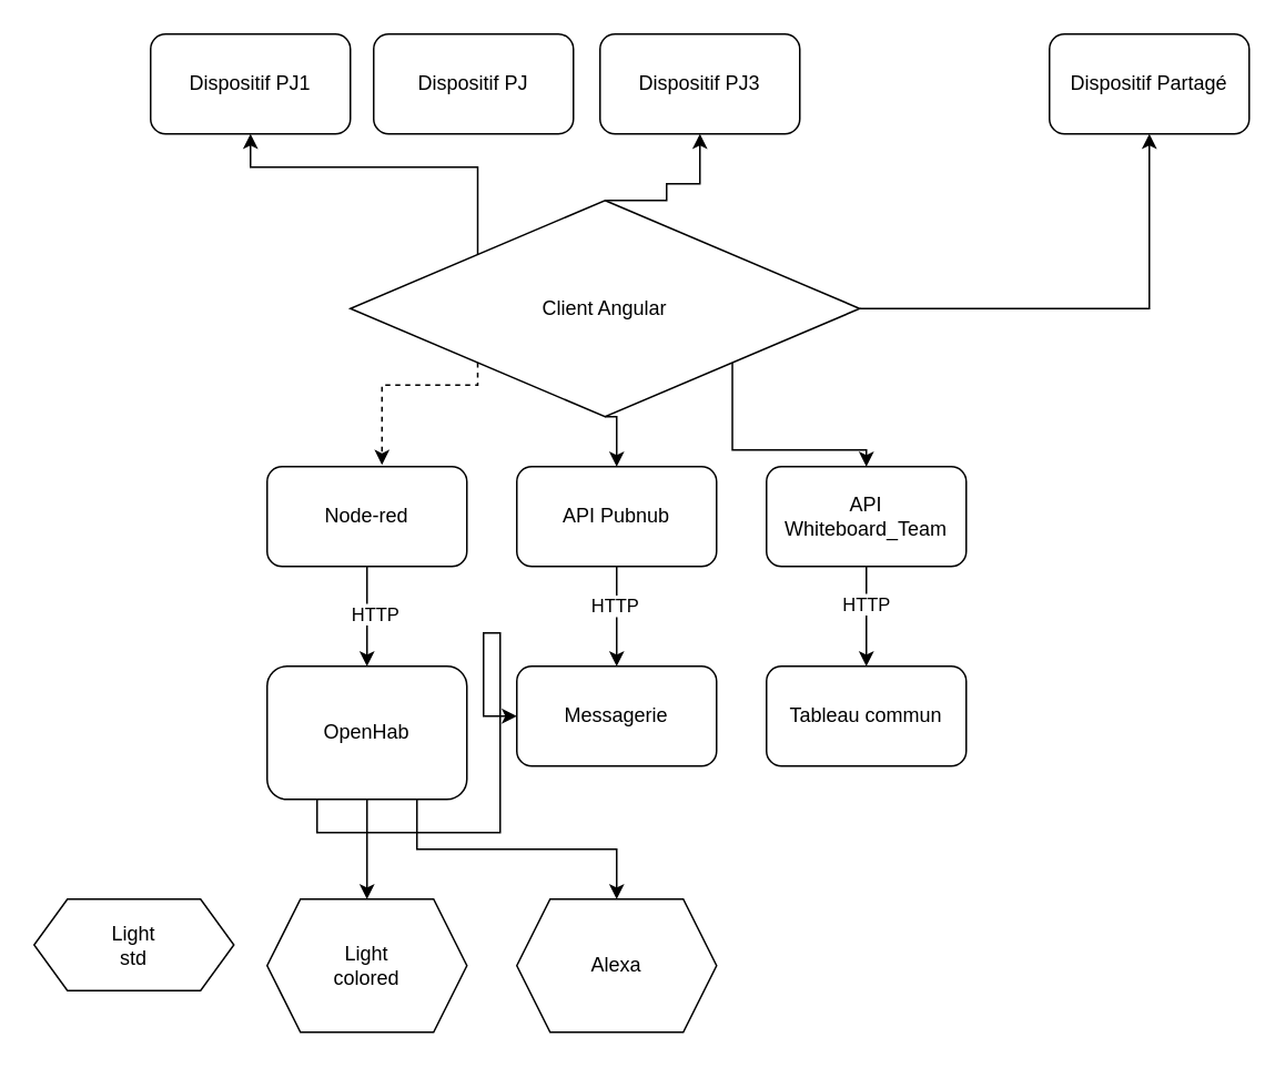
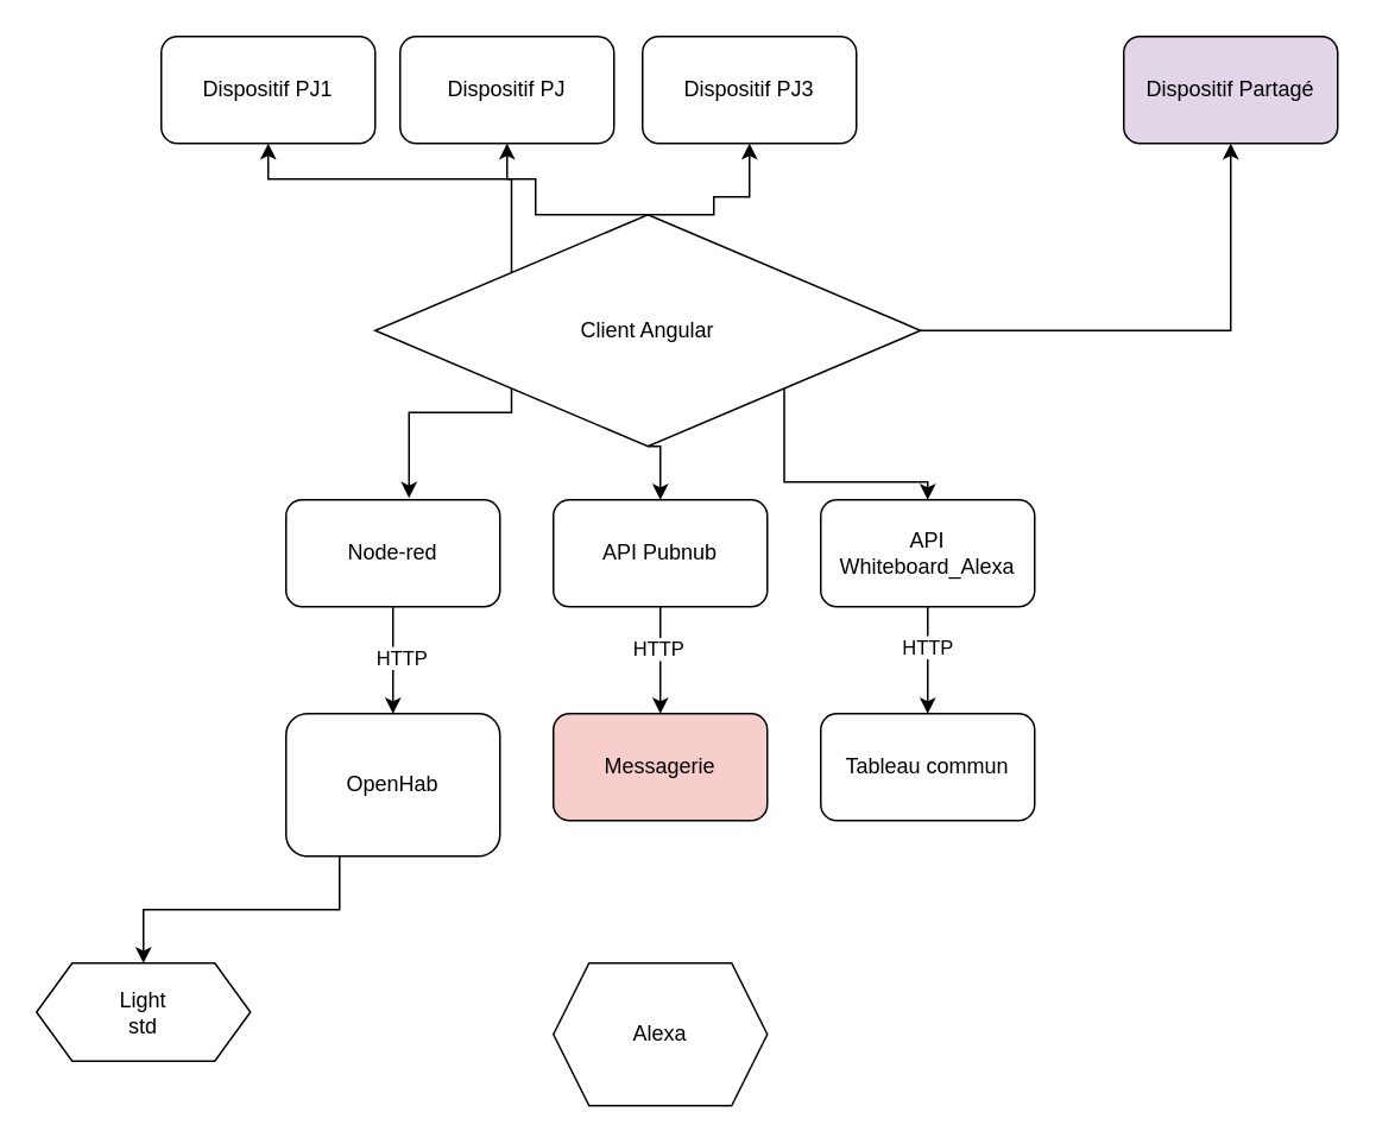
  <mxCell id="0" />
  <mxCell id="1" parent="0" />
  <mxCell id="2" style="edgeStyle=orthogonalEdgeStyle;rounded=0;orthogonalLoop=1;jettySize=auto;html=1;exitX=0.5;exitY=1;exitDx=0;exitDy=0;entryX=0.5;entryY=0;entryDx=0;entryDy=0;" edge="1" parent="1" source="4" target="21"><mxGeometry relative="1" as="geometry" /></mxCell>
  <mxCell id="3" value="HTTP" style="edgeLabel;html=1;align=center;verticalAlign=middle;resizable=0;points=[];" vertex="1" connectable="0" parent="2"><mxGeometry x="-0.233" y="-2" relative="1" as="geometry"><mxPoint as="offset" /></mxGeometry></mxCell>
  <mxCell id="4" value="API Pubnub" style="rounded=1;whiteSpace=wrap;html=1;" vertex="1" parent="1"><mxGeometry x="310" y="280" width="120" height="60" as="geometry" /></mxCell>
  <mxCell id="5" style="edgeStyle=orthogonalEdgeStyle;rounded=0;orthogonalLoop=1;jettySize=auto;html=1;exitX=0.5;exitY=1;exitDx=0;exitDy=0;" edge="1" parent="1" source="7" target="22"><mxGeometry relative="1" as="geometry" /></mxCell>
  <mxCell id="6" value="HTTP" style="edgeLabel;html=1;align=center;verticalAlign=middle;resizable=0;points=[];" vertex="1" connectable="0" parent="5"><mxGeometry x="-0.267" y="-1" relative="1" as="geometry"><mxPoint as="offset" /></mxGeometry></mxCell>
- <mxCell id="7" value="API Whiteboard_Team" style="rounded=1;whiteSpace=wrap;html=1;" vertex="1" parent="1"><mxGeometry x="460" y="280" width="120" height="60" as="geometry" /></mxCell>
+ <mxCell id="7" value="API Whiteboard_Alexa" style="rounded=1;whiteSpace=wrap;html=1;" vertex="1" parent="1"><mxGeometry x="460" y="280" width="120" height="60" as="geometry" /></mxCell>
  <mxCell id="8" style="edgeStyle=orthogonalEdgeStyle;rounded=0;orthogonalLoop=1;jettySize=auto;html=1;exitX=0.5;exitY=1;exitDx=0;exitDy=0;entryX=0.5;entryY=0;entryDx=0;entryDy=0;" edge="1" parent="1" source="10" target="14"><mxGeometry relative="1" as="geometry" /></mxCell>
  <mxCell id="9" value="HTTP" style="edgeLabel;html=1;align=center;verticalAlign=middle;resizable=0;points=[];" vertex="1" connectable="0" parent="8"><mxGeometry x="-0.067" y="4" relative="1" as="geometry"><mxPoint as="offset" /></mxGeometry></mxCell>
  <mxCell id="10" value="Node-red" style="rounded=1;whiteSpace=wrap;html=1;" vertex="1" parent="1"><mxGeometry x="160" y="280" width="120" height="60" as="geometry" /></mxCell>
- <mxCell id="11" style="edgeStyle=orthogonalEdgeStyle;rounded=0;orthogonalLoop=1;jettySize=auto;html=1;exitX=0.25;exitY=1;exitDx=0;exitDy=0;" edge="1" parent="1" source="14" target="21"><mxGeometry relative="1" as="geometry" /></mxCell>
- <mxCell id="12" style="edgeStyle=orthogonalEdgeStyle;rounded=0;orthogonalLoop=1;jettySize=auto;html=1;exitX=0.5;exitY=1;exitDx=0;exitDy=0;entryX=0.5;entryY=0;entryDx=0;entryDy=0;" edge="1" parent="1" source="14" target="17"><mxGeometry relative="1" as="geometry" /></mxCell>
- <mxCell id="13" style="edgeStyle=orthogonalEdgeStyle;rounded=0;orthogonalLoop=1;jettySize=auto;html=1;exitX=0.75;exitY=1;exitDx=0;exitDy=0;entryX=0.5;entryY=0;entryDx=0;entryDy=0;" edge="1" parent="1" source="14" target="18"><mxGeometry relative="1" as="geometry" /></mxCell>
+ <mxCell id="11" style="edgeStyle=orthogonalEdgeStyle;rounded=0;orthogonalLoop=1;jettySize=auto;html=1;exitX=0.25;exitY=1;exitDx=0;exitDy=0;" edge="1" parent="1" source="14" target="19"><mxGeometry relative="1" as="geometry" /></mxCell>
  <mxCell id="14" value="OpenHab" style="rounded=1;whiteSpace=wrap;html=1;" vertex="1" parent="1"><mxGeometry x="160" y="400" width="120" height="80" as="geometry" /></mxCell>
  <mxCell id="15" value="&lt;div&gt;Dispositif PJ3&lt;/div&gt;" style="rounded=1;whiteSpace=wrap;html=1;" vertex="1" parent="1"><mxGeometry x="360" y="20" width="120" height="60" as="geometry" /></mxCell>
- <mxCell id="16" value="Dispositif Partagé" style="rounded=1;whiteSpace=wrap;html=1;" vertex="1" parent="1"><mxGeometry x="630" y="20" width="120" height="60" as="geometry" /></mxCell>
- <mxCell id="17" value="&lt;div&gt;Light&lt;/div&gt;&lt;div&gt;colored&lt;/div&gt;" style="shape=hexagon;perimeter=hexagonPerimeter2;whiteSpace=wrap;html=1;fixedSize=1;" vertex="1" parent="1"><mxGeometry x="160" y="540" width="120" height="80" as="geometry" /></mxCell>
+ <mxCell id="16" value="Dispositif Partagé" style="rounded=1;whiteSpace=wrap;html=1;fillColor=#e1d5e7;" vertex="1" parent="1"><mxGeometry x="630" y="20" width="120" height="60" as="geometry" /></mxCell>
  <mxCell id="18" value="Alexa" style="shape=hexagon;perimeter=hexagonPerimeter2;whiteSpace=wrap;html=1;fixedSize=1;" vertex="1" parent="1"><mxGeometry x="310" y="540" width="120" height="80" as="geometry" /></mxCell>
  <mxCell id="19" value="&lt;div&gt;Light&lt;/div&gt;&lt;div&gt;std&lt;br&gt;&lt;/div&gt;" style="shape=hexagon;perimeter=hexagonPerimeter2;whiteSpace=wrap;html=1;fixedSize=1;" vertex="1" parent="1"><mxGeometry x="20" y="540" width="120" height="55" as="geometry" /></mxCell>
  <mxCell id="20" value="Dispositif PJ" style="rounded=1;whiteSpace=wrap;html=1;" vertex="1" parent="1"><mxGeometry x="224" y="20" width="120" height="60" as="geometry" /></mxCell>
- <mxCell id="21" value="Messagerie" style="rounded=1;whiteSpace=wrap;html=1;" vertex="1" parent="1"><mxGeometry x="310" y="400" width="120" height="60" as="geometry" /></mxCell>
+ <mxCell id="21" value="Messagerie" style="rounded=1;whiteSpace=wrap;html=1;fillColor=#f8cecc;" vertex="1" parent="1"><mxGeometry x="310" y="400" width="120" height="60" as="geometry" /></mxCell>
  <mxCell id="22" value="Tableau commun" style="rounded=1;whiteSpace=wrap;html=1;" vertex="1" parent="1"><mxGeometry x="460" y="400" width="120" height="60" as="geometry" /></mxCell>
  <mxCell id="23" style="edgeStyle=orthogonalEdgeStyle;rounded=0;orthogonalLoop=1;jettySize=auto;html=1;exitX=0.5;exitY=1;exitDx=0;exitDy=0;entryX=0.5;entryY=0;entryDx=0;entryDy=0;" edge="1" parent="1" source="26" target="4"><mxGeometry relative="1" as="geometry" /></mxCell>
  <mxCell id="24" style="edgeStyle=orthogonalEdgeStyle;rounded=0;orthogonalLoop=1;jettySize=auto;html=1;exitX=1;exitY=1;exitDx=0;exitDy=0;entryX=0.5;entryY=0;entryDx=0;entryDy=0;" edge="1" parent="1" source="26" target="7"><mxGeometry relative="1" as="geometry" /></mxCell>
  <mxCell id="25" style="edgeStyle=orthogonalEdgeStyle;rounded=0;orthogonalLoop=1;jettySize=auto;html=1;exitX=0;exitY=0;exitDx=0;exitDy=0;entryX=0.5;entryY=1;entryDx=0;entryDy=0;" edge="1" parent="1" source="26" target="28"><mxGeometry relative="1" as="geometry" /></mxCell>
  <mxCell id="26" value="Client Angular" style="rhombus;whiteSpace=wrap;html=1;" vertex="1" parent="1"><mxGeometry x="210" y="120" width="306" height="130" as="geometry" /></mxCell>
  <mxCell id="27" style="edgeStyle=orthogonalEdgeStyle;rounded=0;orthogonalLoop=1;jettySize=auto;html=1;exitX=0.5;exitY=0;exitDx=0;exitDy=0;entryX=0.5;entryY=1;entryDx=0;entryDy=0;" edge="1" parent="1" source="26" target="15"><mxGeometry relative="1" as="geometry"><Array as="points"><mxPoint x="400" y="120" /><mxPoint x="400" y="110" /><mxPoint x="420" y="110" /></Array></mxGeometry></mxCell>
  <mxCell id="28" value="Dispositif PJ1" style="rounded=1;whiteSpace=wrap;html=1;" vertex="1" parent="1"><mxGeometry x="90" y="20" width="120" height="60" as="geometry" /></mxCell>
  <mxCell id="29" style="edgeStyle=orthogonalEdgeStyle;rounded=0;orthogonalLoop=1;jettySize=auto;html=1;exitX=1;exitY=0.5;exitDx=0;exitDy=0;entryX=0.5;entryY=1;entryDx=0;entryDy=0;" edge="1" parent="1" source="26" target="16"><mxGeometry relative="1" as="geometry" /></mxCell>
- <mxCell id="31" style="edgeStyle=orthogonalEdgeStyle;rounded=0;orthogonalLoop=1;jettySize=auto;html=1;exitX=0;exitY=1;exitDx=0;exitDy=0;entryX=0.575;entryY=-0.017;entryDx=0;entryDy=0;entryPerimeter=0;dashed=1;" edge="1" parent="1" source="26" target="10"><mxGeometry relative="1" as="geometry"><Array as="points"><mxPoint x="229" y="231" /></Array></mxGeometry></mxCell>
+ <mxCell id="30" style="edgeStyle=orthogonalEdgeStyle;rounded=0;orthogonalLoop=1;jettySize=auto;html=1;exitX=0.5;exitY=0;exitDx=0;exitDy=0;entryX=0.5;entryY=1;entryDx=0;entryDy=0;" edge="1" parent="1" source="26" target="20"><mxGeometry relative="1" as="geometry"><Array as="points"><mxPoint x="300" y="120" /><mxPoint x="300" y="100" /><mxPoint x="284" y="100" /></Array></mxGeometry></mxCell>
+ <mxCell id="31" style="edgeStyle=orthogonalEdgeStyle;rounded=0;orthogonalLoop=1;jettySize=auto;html=1;exitX=0;exitY=1;exitDx=0;exitDy=0;entryX=0.575;entryY=-0.017;entryDx=0;entryDy=0;entryPerimeter=0;" edge="1" parent="1" source="26" target="10"><mxGeometry relative="1" as="geometry"><Array as="points"><mxPoint x="229" y="231" /></Array></mxGeometry></mxCell>
